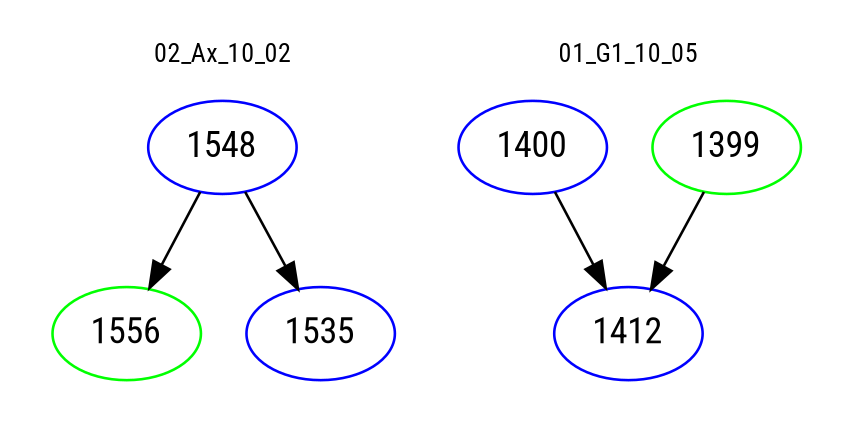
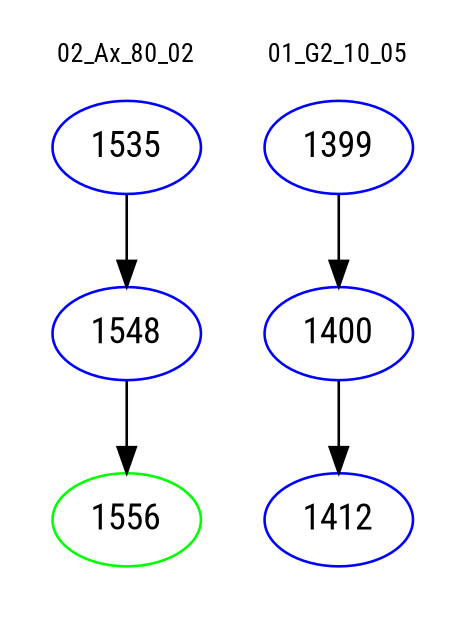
  digraph {
    fontname="Roboto Condensed"
    node [color=blue fontname="Roboto Condensed"]
    edge [color=black fontname="Roboto Condensed"]
    n1 [color=green label=1556]
    n2 [label=1548]
    n3 [label=1535]
-   n4 [color=green label=1399]
+   n4 [label=1399]
    n5 [label=1400]
    n6 [label=1412]
    subgraph cluster_1 {
      color=white
      fontsize=10
-     label="02_Ax_10_02"
+     label="02_Ax_80_02"
      n1
      n2
      n3
    }
    subgraph cluster_2 {
      color=white
      fontsize=10
-     label="01_G1_10_05"
+     label="01_G2_10_05"
      n4
      n5
      n6
    }
    n2 -> n1
-   n2 -> n3
-   n4 -> n6
+   n3 -> n2
+   n4 -> n5
    n5 -> n6
  }
